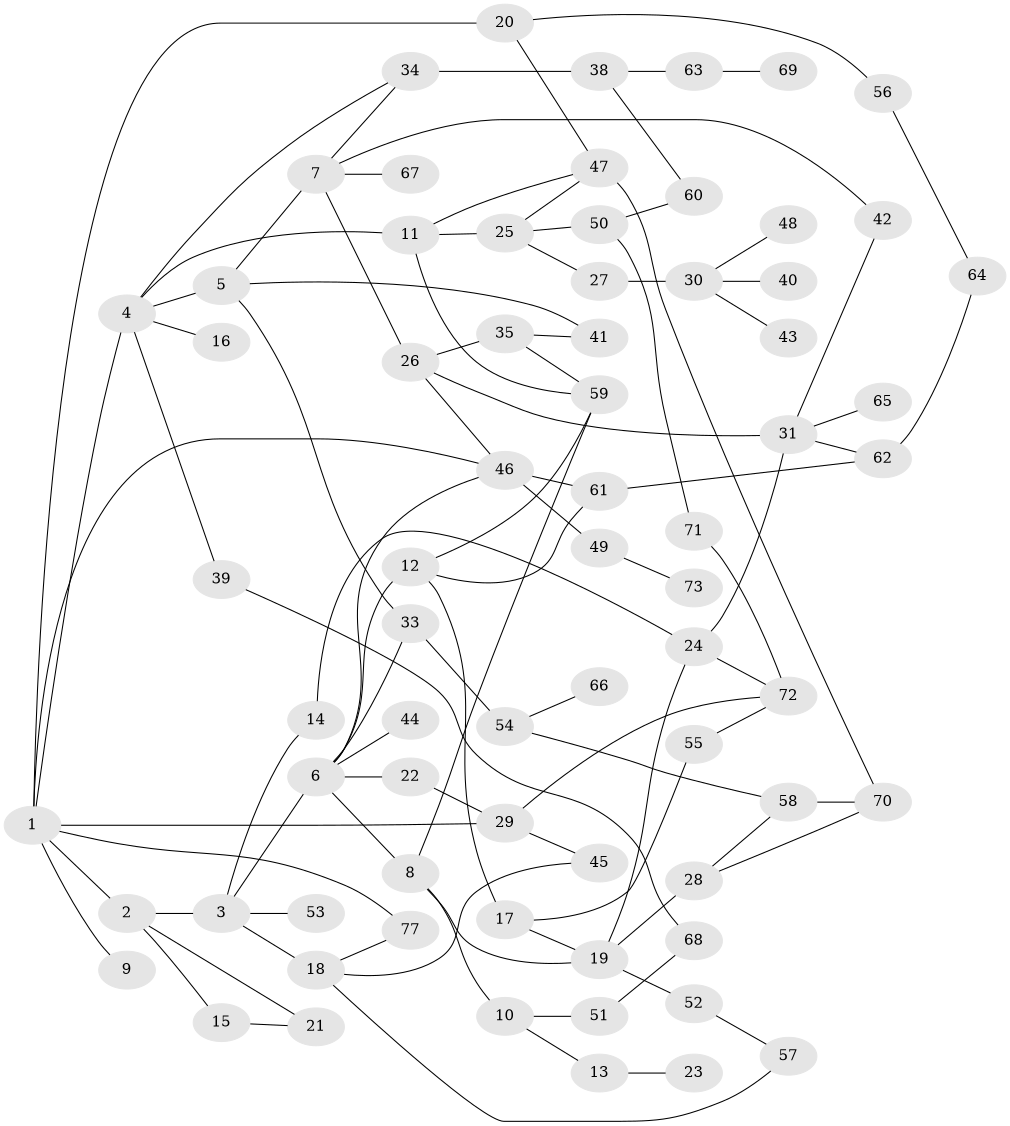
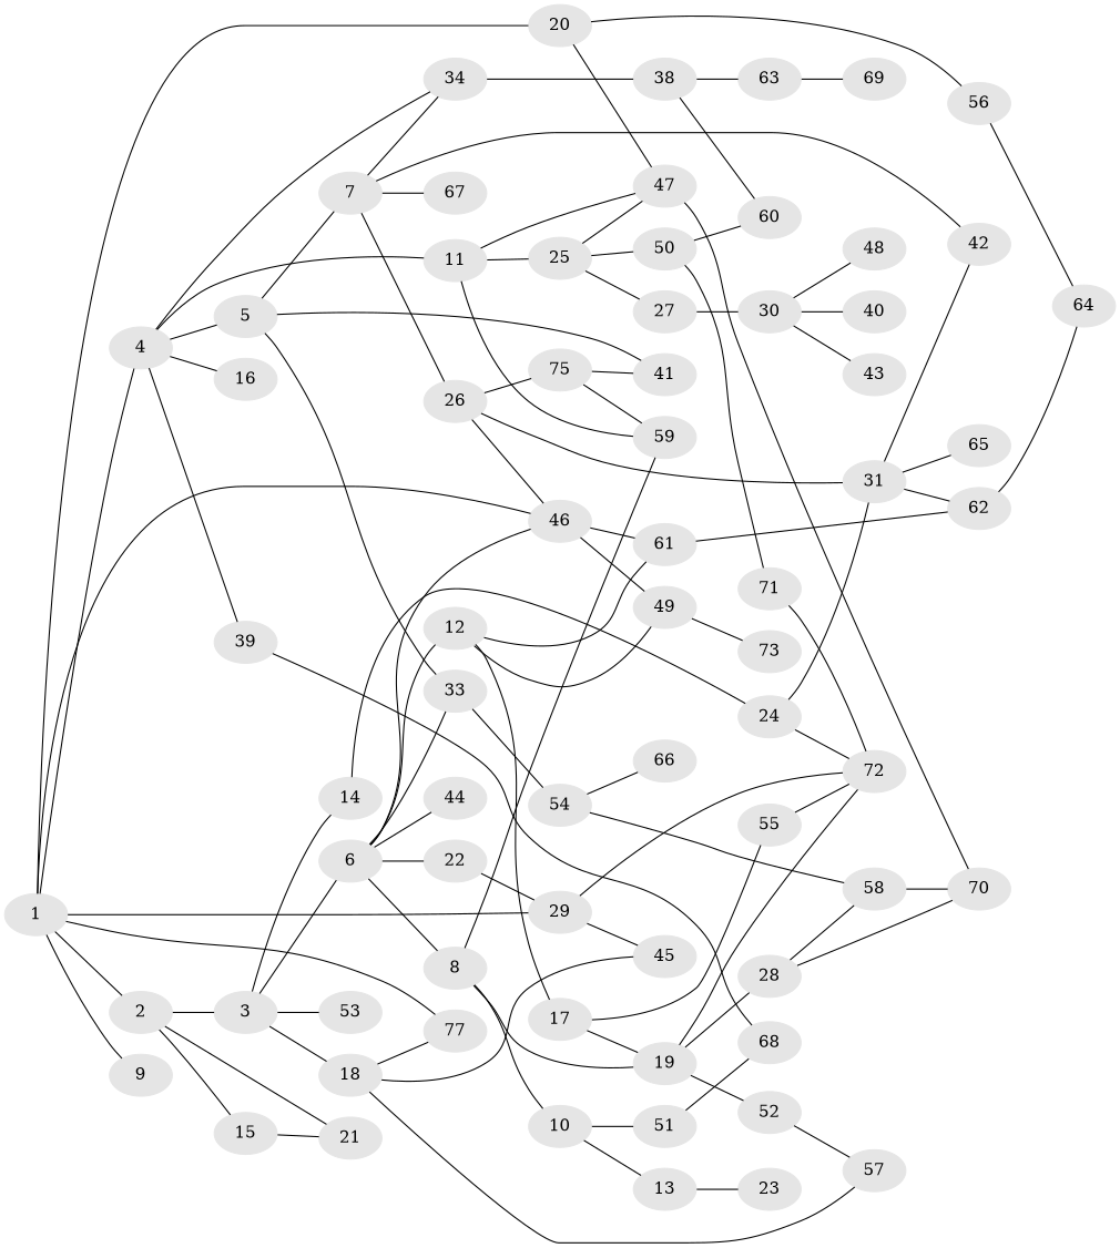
  graph {
    rankdir=LR
    node [color=gray90 style=filled]
    1
    2
    4
    9
    20
    29
    n7 [label=77]
    46
    3
    15
    21
    5
    11
    16
    34
    39
    47
    56
    45
    72
    61
    49
    6
    14
    18
    53
    33
    8
    12
    22
    44
    24
    57
    7
    41
    59
    25
    38
    68
    26
    67
    42
    54
    10
    19
    17
    31
-   35
+   35 [label=75]
    13
    51
    28
    52
    23
    27
    50
    70
    55
    62
    58
    64
    65
    30
    60
    71
    40
    43
    48
    66
    63
    69
    73
    1 -- 2
    1 -- 4
    1 -- 9
    1 -- 20
    1 -- 29
    1 -- n7
    1 -- 46
    2 -- 3
    2 -- 15
    2 -- 21
    4 -- 5
    4 -- 11
    4 -- 16
    4 -- 34
    4 -- 39
    20 -- 47
    20 -- 56
    29 -- 45
    29 -- 72
    46 -- 61
    46 -- 49
    3 -- 6
    3 -- 14
    3 -- 18
    3 -- 53
    15 -- 21
    5 -- 33
    5 -- 7
    5 -- 41
    11 -- 47
    11 -- 59
    11 -- 25
    34 -- 38
    39 -- 68
    47 -- 70
    56 -- 64
    61 -- 62
    49 -- 73
    6 -- 46
    6 -- 33
    6 -- 8
    6 -- 12
    6 -- 22
    6 -- 44
    14 -- 24
    18 -- n7
    18 -- 45
    18 -- 57
    33 -- 54
    8 -- 59
    8 -- 10
    8 -- 19
    12 -- 61
-   12 -- 59
+   12 -- 49
    12 -- 17
    22 -- 29
    24 -- 72
    24 -- 31
    7 -- 34
    7 -- 26
    7 -- 67
    7 -- 42
    25 -- 47
    25 -- 27
    25 -- 50
    38 -- 60
    38 -- 63
    26 -- 46
    26 -- 31
    26 -- 35
    54 -- 58
    54 -- 66
    10 -- 13
    10 -- 51
-   19 -- 24
+   19 -- 72
    19 -- 28
    19 -- 52
    17 -- 19
    17 -- 55
    31 -- 42
    31 -- 62
    31 -- 65
    35 -- 41
    35 -- 59
    13 -- 23
    51 -- 68
    28 -- 70
    28 -- 58
    52 -- 57
    27 -- 30
    50 -- 60
    50 -- 71
    55 -- 72
    62 -- 64
    58 -- 70
    30 -- 40
    30 -- 43
    30 -- 48
    71 -- 72
    63 -- 69
  }
